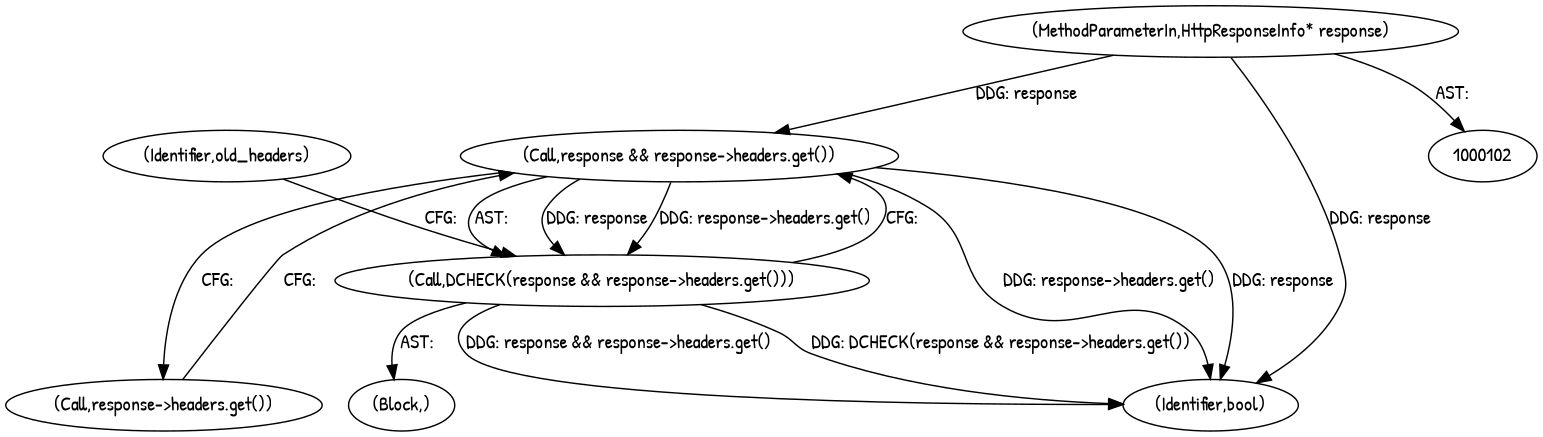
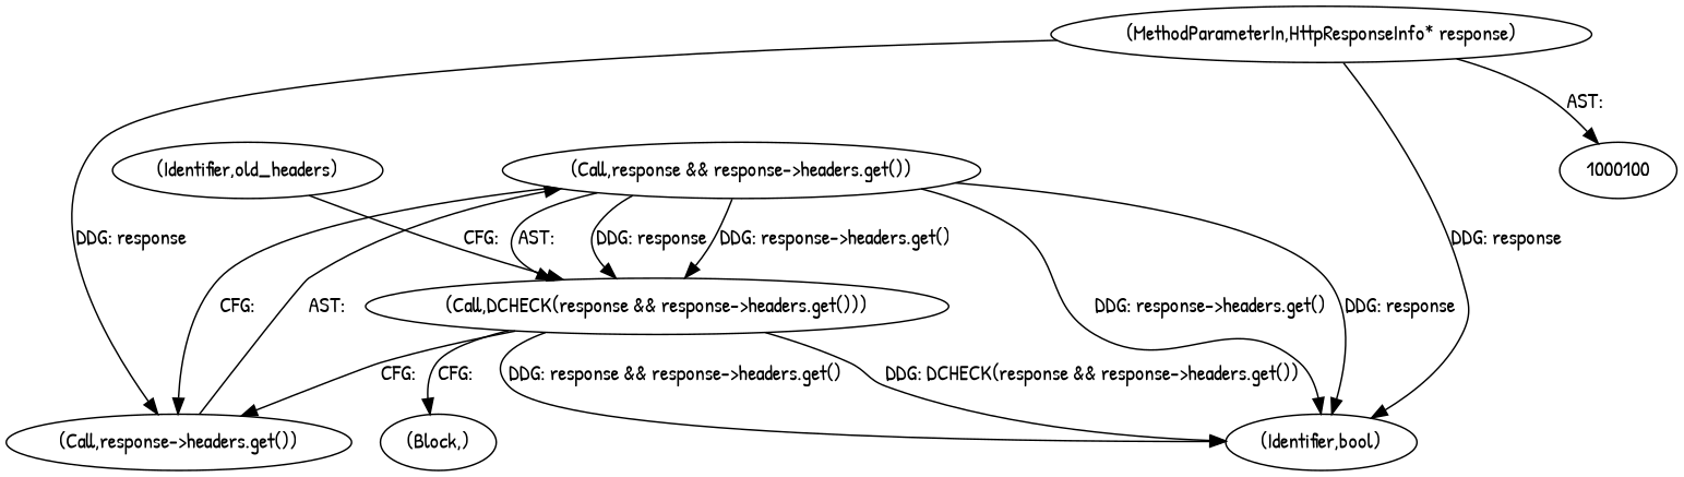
  digraph {
    fontname="Patrick Hand"
    node [fontname="Patrick Hand"]
    edge [fontname="Patrick Hand"]
    n1 [label="(Call,response && response->headers.get())"]
    n2 [label="(Call,DCHECK(response && response->headers.get()))"]
    n3 [label="(Call,response->headers.get())"]
    n4 [label="(Identifier,bool)"]
    n5 [label="(Block,)"]
    n6 [label="(MethodParameterIn,HttpResponseInfo* response)"]
-   1000102
+   1000102 [label=1000100]
    n8 [label="(Identifier,old_headers)"]
    n1 -> n2 [label="AST: "]
    n1 -> n2 [label="DDG: response"]
    n1 -> n2 [label="DDG: response->headers.get()"]
    n1 -> n3 [label="CFG: "]
    n1 -> n4 [label="DDG: response->headers.get()"]
    n1 -> n4 [label="DDG: response"]
-   n2 -> n1 [label="CFG: "]
+   n2 -> n3 [label="CFG: "]
    n2 -> n4 [label="DDG: DCHECK(response && response->headers.get())"]
    n2 -> n4 [label="DDG: response && response->headers.get()"]
-   n2 -> n5 [label="AST: "]
-   n3 -> n1 [label="CFG: "]
-   n6 -> n1 [label="DDG: response"]
+   n2 -> n5 [label="CFG: "]
+   n3 -> n1 [label="AST: "]
+   n6 -> n3 [label="DDG: response"]
    n6 -> n4 [label="DDG: response"]
    n6 -> 1000102 [label="AST: "]
    n8 -> n2 [label="CFG: "]
  }
